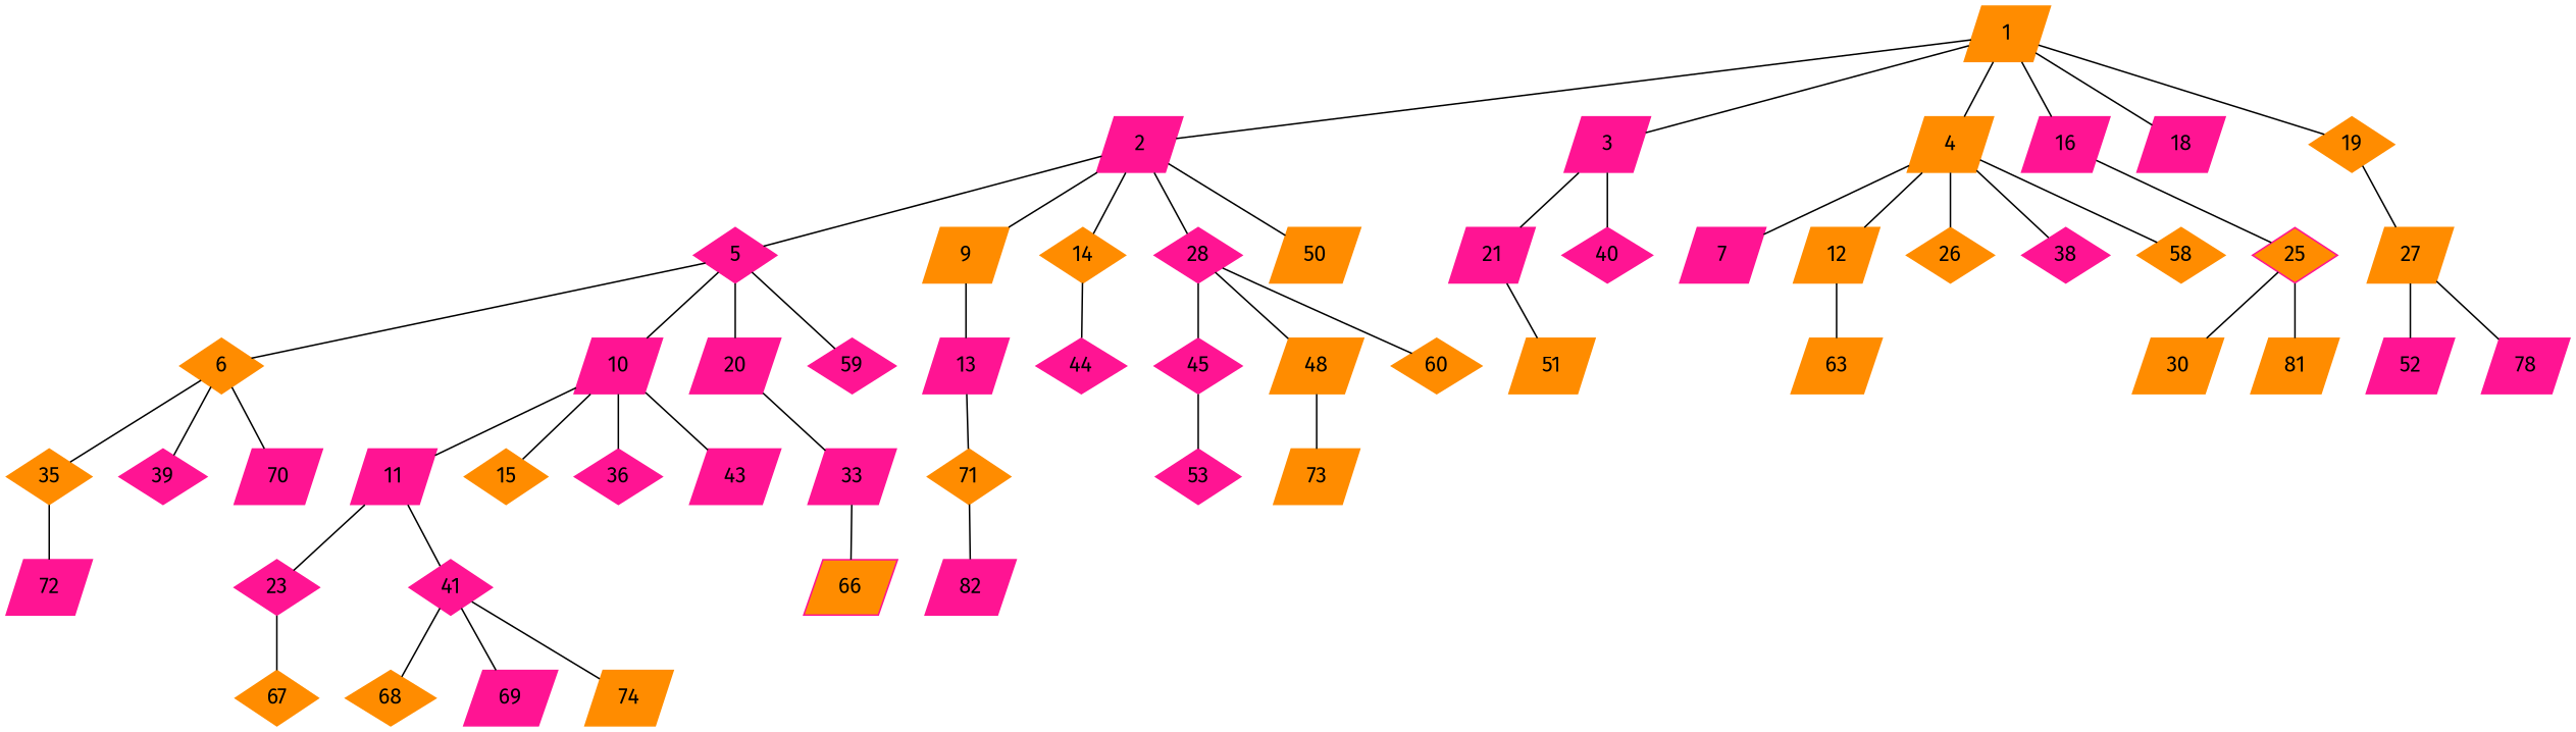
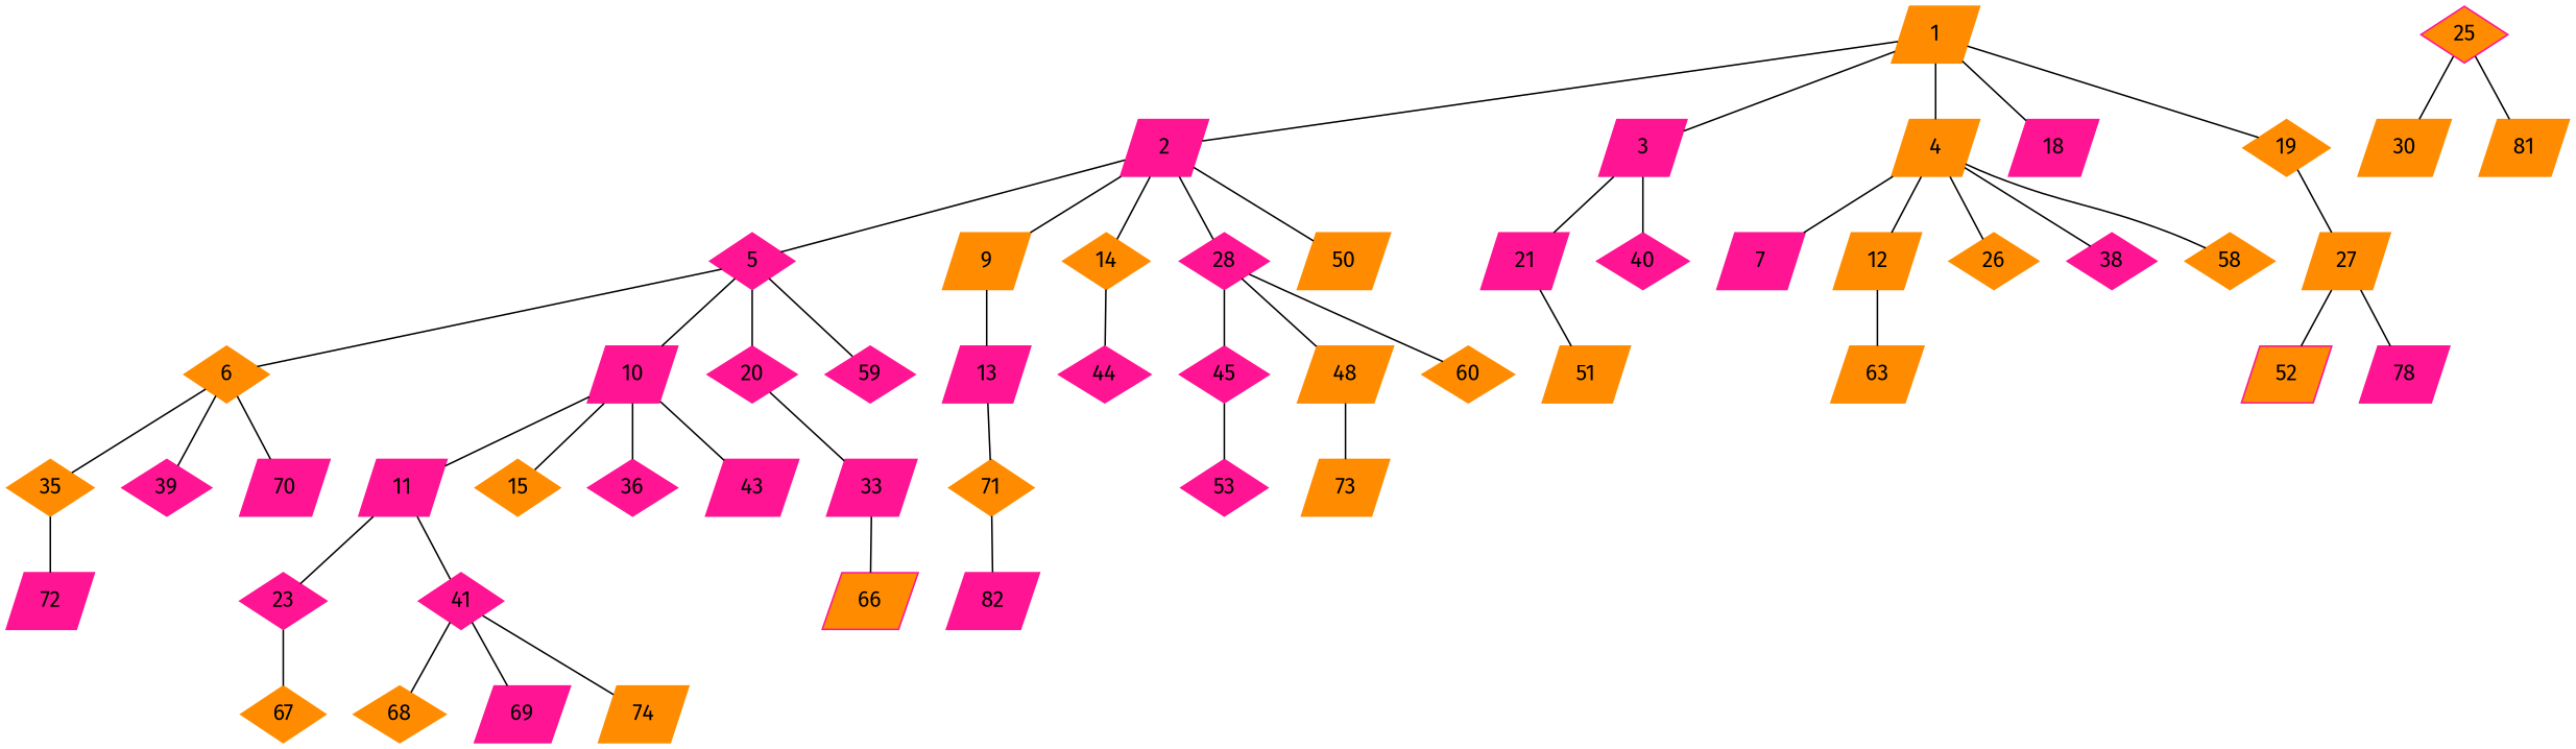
  graph {
    fontname="Fira Sans"
    node [color=deeppink fontname="Fira Sans" shape=parallelogram style=filled]
    edge [fontname="Fira Sans"]
    1 [color=darkorange super="+65"]
    2 [super="+46"]
    3 [super="+8"]
    4 [color=darkorange super="+24"]
-   16 [super="+22"]
    18
    19 [color=darkorange shape=diamond]
    5 [shape=diamond super="+76"]
    9 [color=darkorange super="+56"]
    14 [color=darkorange shape=diamond]
    28 [shape=diamond super="+34"]
    50 [color=darkorange]
    21 [super="+23"]
    40 [shape=diamond]
    7
    12 [color=darkorange super="+17"]
    26 [color=darkorange shape=diamond]
    38 [shape=diamond]
    58 [color=darkorange shape=diamond]
    25 [fillcolor=darkorange shape=diamond super="+31"]
    27 [color=darkorange super="+75"]
    6 [color=darkorange shape=diamond super="+37"]
    10 [super="+47"]
-   20 [super="+61"]
+   20 [shape=diamond super="+61"]
    59 [shape=diamond super="+64"]
    13
    44 [shape=diamond super="+49"]
    45 [shape=diamond]
    48 [color=darkorange]
    60 [color=darkorange shape=diamond]
    51 [color=darkorange]
    63 [color=darkorange]
    35 [color=darkorange shape=diamond]
    39 [shape=diamond]
    70
    11 [super="+62"]
    15 [color=darkorange shape=diamond]
    36 [shape=diamond super="+54"]
    43
    33
    72
    71 [color=darkorange shape=diamond super="+77"]
    n43 [label=23 shape=diamond super="+42"]
    41 [shape=diamond super="+55"]
    67 [color=darkorange shape=diamond]
    68 [color=darkorange shape=diamond super="+83"]
    69 [super="+80"]
    74 [color=darkorange]
    82
    30 [color=darkorange]
    81 [color=darkorange]
-   52 [super="+57"]
+   52 [super="+57" fillcolor=darkorange]
    78
    66 [fillcolor=darkorange super="+79"]
    53 [shape=diamond]
    73 [color=darkorange]
    1 -- 2
    1 -- 3
    1 -- 4
-   1 -- 16
    1 -- 18
    1 -- 19
    2 -- 5
    2 -- 9
    2 -- 14
    2 -- 28
    2 -- 50
    3 -- 21
    3 -- 40
    4 -- 7
    4 -- 12
    4 -- 26
    4 -- 38
    4 -- 58
-   16 -- 25
    19 -- 27
    5 -- 6
    5 -- 10
    5 -- 20
    5 -- 59
    9 -- 13
    14 -- 44
    28 -- 45
    28 -- 48
    28 -- 60
    21 -- 51
    12 -- 63
    25 -- 30
    25 -- 81
    27 -- 52
    27 -- 78
    6 -- 35
    6 -- 39
    6 -- 70
    10 -- 11
    10 -- 15
    10 -- 36
    10 -- 43
    20 -- 33
    13 -- 71
    45 -- 53
    48 -- 73
    35 -- 72
    11 -- n43
    11 -- 41
    33 -- 66
    71 -- 82
    n43 -- 67
    41 -- 68
    41 -- 69
    41 -- 74
  }
